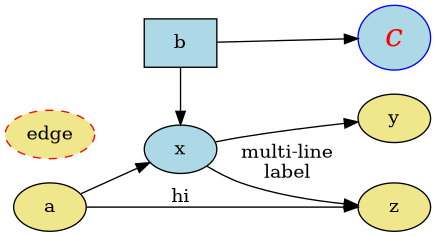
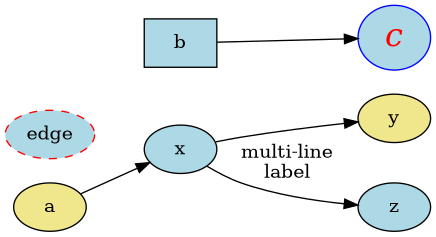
  digraph {
    rankdir=LR
    node [fillcolor=lightblue style=filled]
    b [shape=box]
    x
    c [color=blue fontcolor=red fontname="Palatino-Italic" fontsize=24 "laแbel"="hello\nworld"]
    y [fillcolor=khaki]
-   z [fillcolor=khaki]
+   z
    a [fillcolor=khaki]
-   "edge󠁓" [color=red fillcolor=khaki style="dashed,filled"]
+   "edge󠁓" [color=red style="dashed,filled"]
    subgraph sub_1 {
      rank=same
      b
      x
    }
-   b -> x
    b -> c
    x -> y
    x -> z [label="multi-line\nlabel"]
    a -> x
-   a -> z [label=hi "wʲeight"=1]
  }
